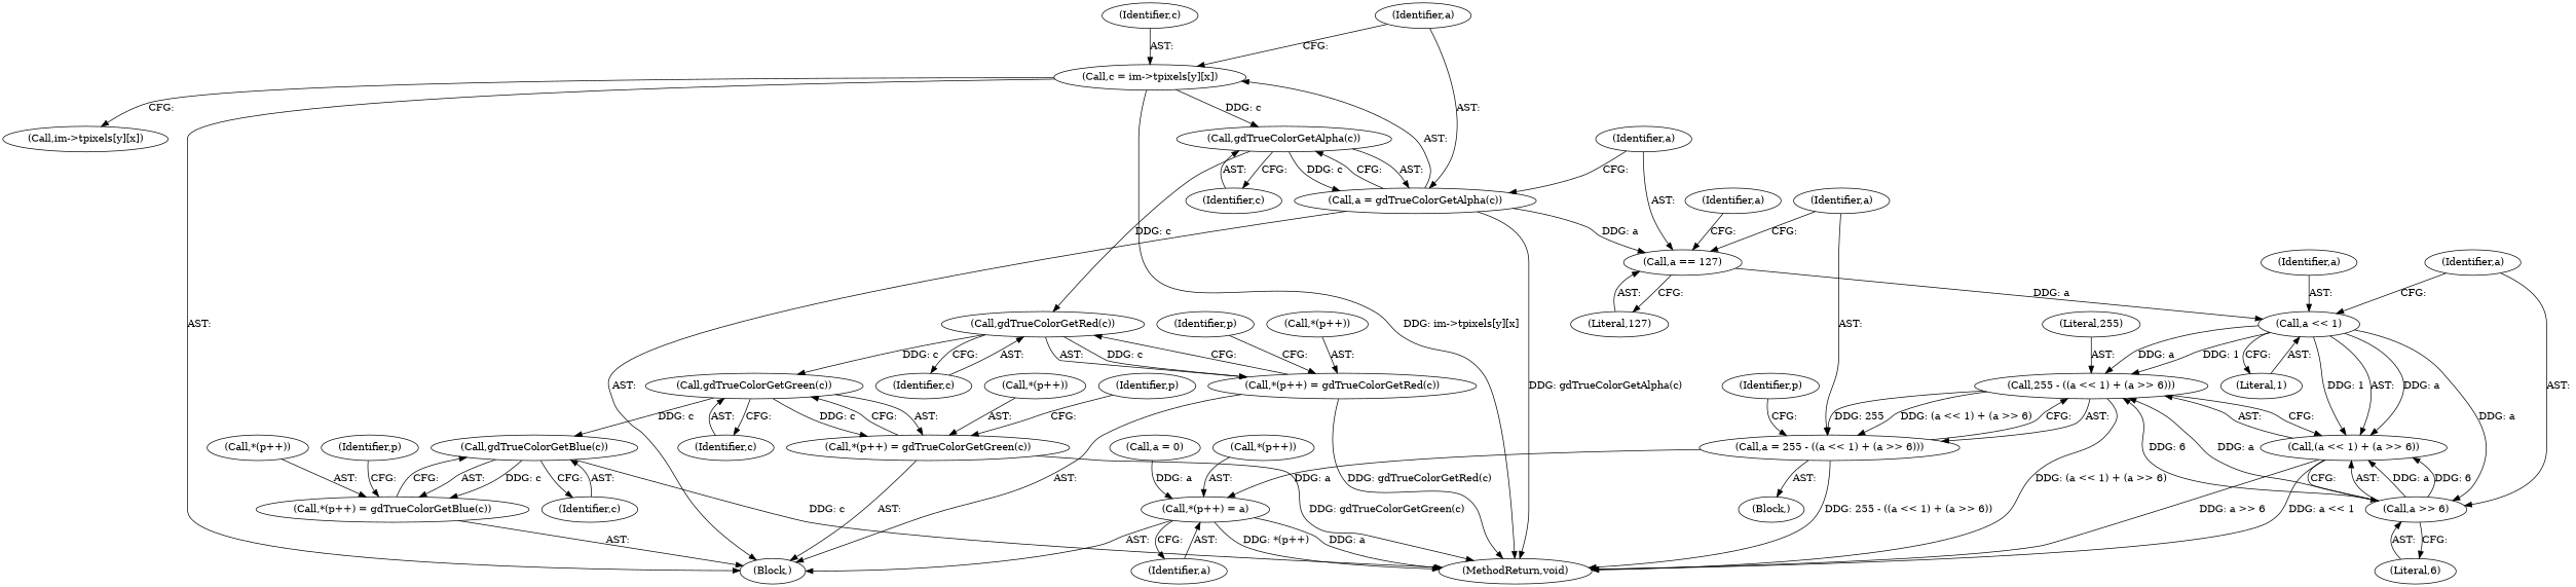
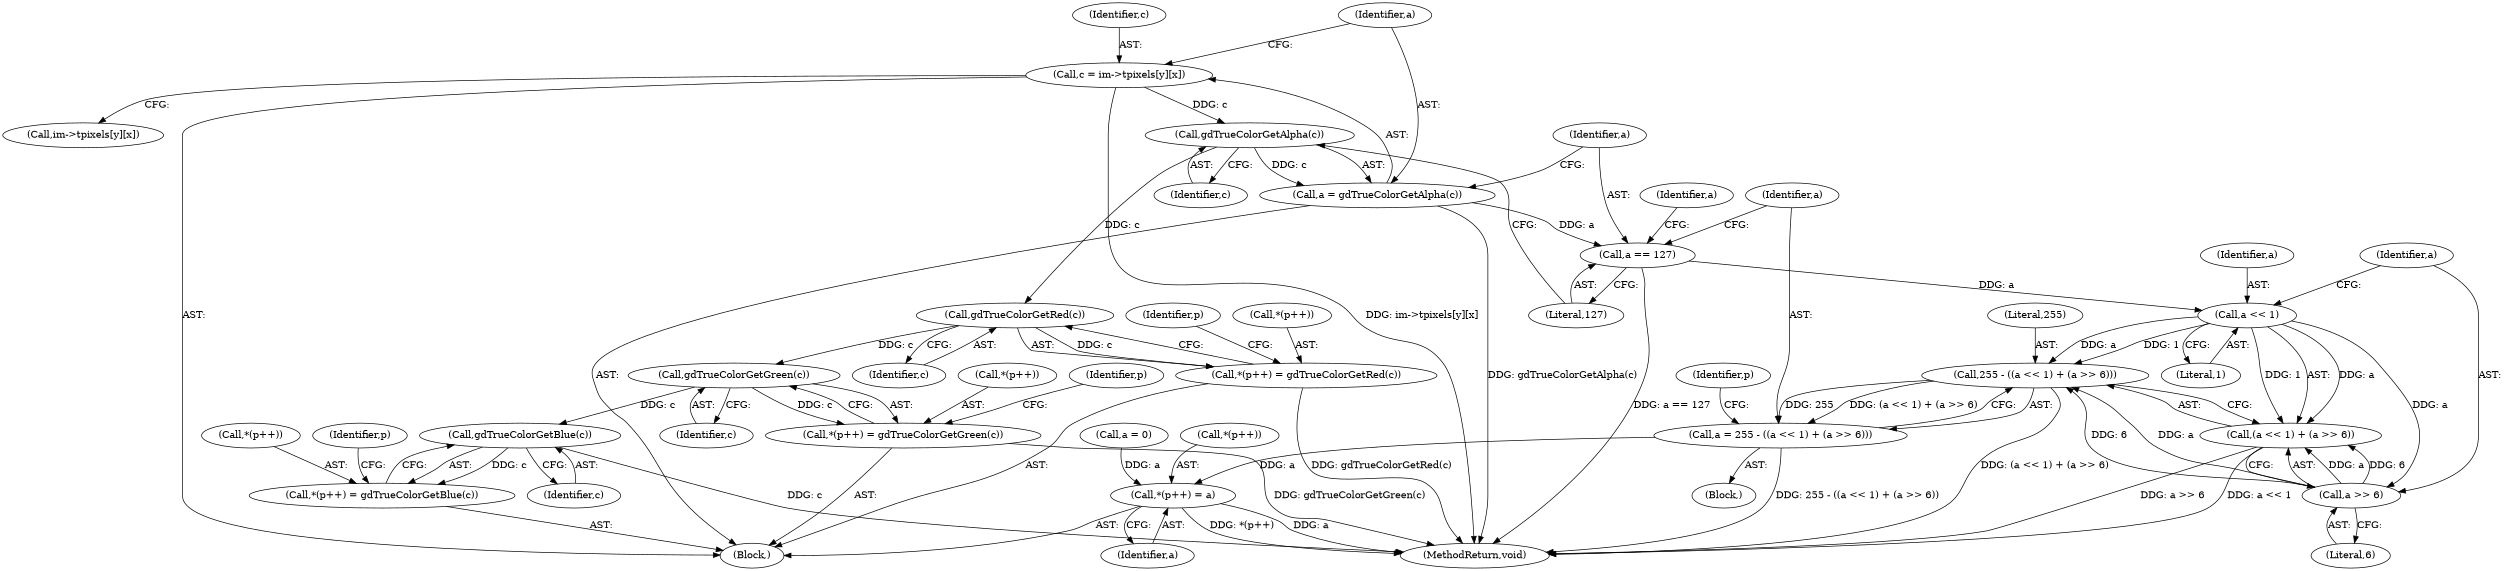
  digraph {
    n1 [label="(Call,c = im->tpixels[y][x])"]
    n2 [label="(Call,gdTrueColorGetAlpha(c))"]
    n3 [label="(Call,im->tpixels[y][x])"]
    n4 [label="(MethodReturn,void)"]
    n5 [label="(Block,)"]
    n6 [label="(Call,a = gdTrueColorGetAlpha(c))"]
    n7 [label="(Call,gdTrueColorGetRed(c))"]
    n8 [label="(Identifier,c)"]
    n9 [label="(Call,a == 127)"]
    n10 [label="(Call,*(p++) = gdTrueColorGetRed(c))"]
    n11 [label="(Call,gdTrueColorGetGreen(c))"]
    n12 [label="(Identifier,c)"]
    n13 [label="(Call,a << 1)"]
    n14 [label="(Literal,127)"]
    n15 [label="(Call,255 - ((a << 1) + (a >> 6)))"]
    n16 [label="(Call,(a << 1) + (a >> 6))"]
    n17 [label="(Call,a >> 6)"]
    n18 [label="(Literal,1)"]
    n19 [label="(Call,a = 255 - ((a << 1) + (a >> 6)))"]
    n20 [label="(Literal,6)"]
    n21 [label="(Call,*(p++) = a)"]
    n22 [label="(Block,)"]
    n23 [label="(Identifier,a)"]
    n24 [label="(Call,*(p++) = gdTrueColorGetGreen(c))"]
    n25 [label="(Call,gdTrueColorGetBlue(c))"]
    n26 [label="(Identifier,c)"]
    n27 [label="(Call,*(p++) = gdTrueColorGetBlue(c))"]
    n28 [label="(Identifier,c)"]
    n29 [label="(Identifier,p)"]
    n30 [label="(Identifier,c)"]
    n31 [label="(Call,*(p++))"]
    n32 [label="(Identifier,p)"]
    n33 [label="(Call,*(p++))"]
    n34 [label="(Identifier,a)"]
    n35 [label="(Identifier,a)"]
    n36 [label="(Call,a = 0)"]
    n37 [label="(Identifier,a)"]
    n38 [label="(Identifier,a)"]
    n39 [label="(Identifier,p)"]
    n40 [label="(Literal,255)"]
    n41 [label="(Identifier,p)"]
    n42 [label="(Identifier,a)"]
    n43 [label="(Identifier,a)"]
    n44 [label="(Call,*(p++))"]
    n45 [label="(Call,*(p++))"]
    n1 -> n2 [label="DDG: c"]
    n1 -> n3 [label="CFG: "]
    n1 -> n4 [label="DDG: im->tpixels[y][x]"]
    n1 -> n5 [label="AST: "]
    n2 -> n6 [label="AST: "]
    n2 -> n6 [label="DDG: c"]
    n2 -> n7 [label="DDG: c"]
    n2 -> n8 [label="CFG: "]
    n6 -> n1 [label="AST: "]
-   n6 -> n2 [label="CFG: "]
+   n14 -> n2 [label="CFG: "]
    n6 -> n4 [label="DDG: gdTrueColorGetAlpha(c)"]
    n6 -> n5 [label="AST: "]
    n6 -> n9 [label="DDG: a"]
    n7 -> n10 [label="AST: "]
    n7 -> n10 [label="DDG: c"]
    n7 -> n11 [label="DDG: c"]
    n7 -> n12 [label="CFG: "]
    n8 -> n2 [label="AST: "]
+   n9 -> n4 [label="DDG: a == 127"]
    n9 -> n13 [label="DDG: a"]
    n9 -> n14 [label="CFG: "]
    n10 -> n4 [label="DDG: gdTrueColorGetRed(c)"]
    n10 -> n5 [label="AST: "]
    n10 -> n7 [label="CFG: "]
    n11 -> n24 [label="AST: "]
    n11 -> n24 [label="DDG: c"]
    n11 -> n25 [label="DDG: c"]
    n11 -> n26 [label="CFG: "]
    n12 -> n7 [label="AST: "]
    n13 -> n15 [label="DDG: a"]
    n13 -> n15 [label="DDG: 1"]
    n13 -> n16 [label="AST: "]
    n13 -> n16 [label="DDG: a"]
    n13 -> n16 [label="DDG: 1"]
    n13 -> n17 [label="DDG: a"]
    n13 -> n18 [label="CFG: "]
    n14 -> n9 [label="AST: "]
    n15 -> n4 [label="DDG: (a << 1) + (a >> 6)"]
    n15 -> n16 [label="CFG: "]
    n15 -> n19 [label="AST: "]
    n15 -> n19 [label="DDG: 255"]
    n15 -> n19 [label="DDG: (a << 1) + (a >> 6)"]
    n16 -> n4 [label="DDG: a >> 6"]
    n16 -> n4 [label="DDG: a << 1"]
    n16 -> n15 [label="AST: "]
    n16 -> n17 [label="CFG: "]
    n17 -> n15 [label="DDG: a"]
    n17 -> n15 [label="DDG: 6"]
    n17 -> n16 [label="AST: "]
    n17 -> n16 [label="DDG: a"]
    n17 -> n16 [label="DDG: 6"]
    n17 -> n20 [label="CFG: "]
    n18 -> n13 [label="AST: "]
    n19 -> n4 [label="DDG: 255 - ((a << 1) + (a >> 6))"]
    n19 -> n15 [label="CFG: "]
    n19 -> n21 [label="DDG: a"]
    n19 -> n22 [label="AST: "]
    n20 -> n17 [label="AST: "]
    n21 -> n4 [label="DDG: a"]
    n21 -> n4 [label="DDG: *(p++)"]
    n21 -> n5 [label="AST: "]
    n21 -> n23 [label="CFG: "]
    n23 -> n21 [label="AST: "]
    n24 -> n4 [label="DDG: gdTrueColorGetGreen(c)"]
    n24 -> n5 [label="AST: "]
    n24 -> n11 [label="CFG: "]
    n25 -> n4 [label="DDG: c"]
    n25 -> n27 [label="AST: "]
    n25 -> n27 [label="DDG: c"]
    n25 -> n28 [label="CFG: "]
    n26 -> n11 [label="AST: "]
    n27 -> n5 [label="AST: "]
    n27 -> n25 [label="CFG: "]
    n28 -> n25 [label="AST: "]
    n29 -> n27 [label="CFG: "]
    n30 -> n1 [label="AST: "]
    n31 -> n21 [label="AST: "]
    n32 -> n24 [label="CFG: "]
    n33 -> n27 [label="AST: "]
    n34 -> n13 [label="AST: "]
    n35 -> n9 [label="CFG: "]
    n36 -> n21 [label="DDG: a"]
    n37 -> n6 [label="CFG: "]
    n37 -> n9 [label="AST: "]
    n38 -> n1 [label="CFG: "]
    n38 -> n6 [label="AST: "]
    n39 -> n10 [label="CFG: "]
    n40 -> n15 [label="AST: "]
    n41 -> n19 [label="CFG: "]
    n42 -> n9 [label="CFG: "]
    n42 -> n19 [label="AST: "]
    n43 -> n13 [label="CFG: "]
    n43 -> n17 [label="AST: "]
    n44 -> n24 [label="AST: "]
    n45 -> n10 [label="AST: "]
  }
